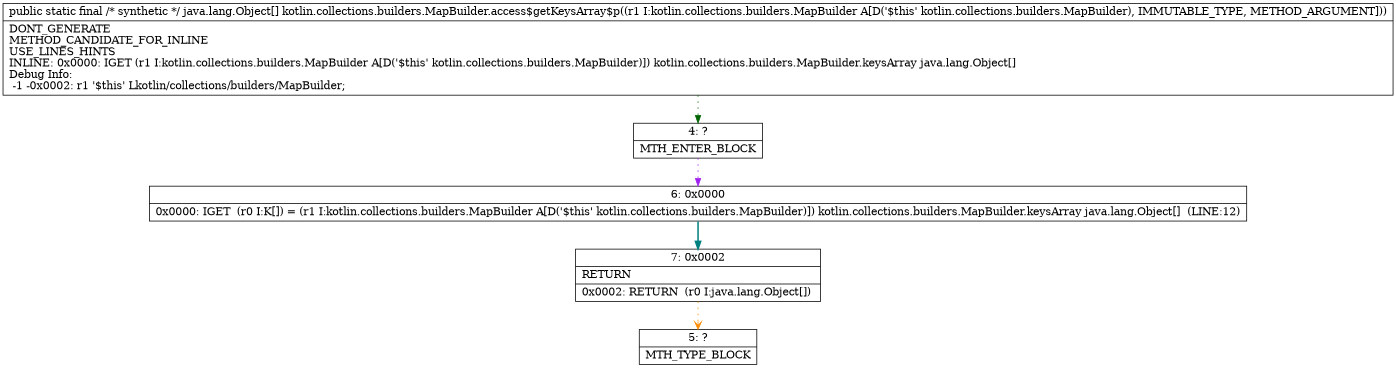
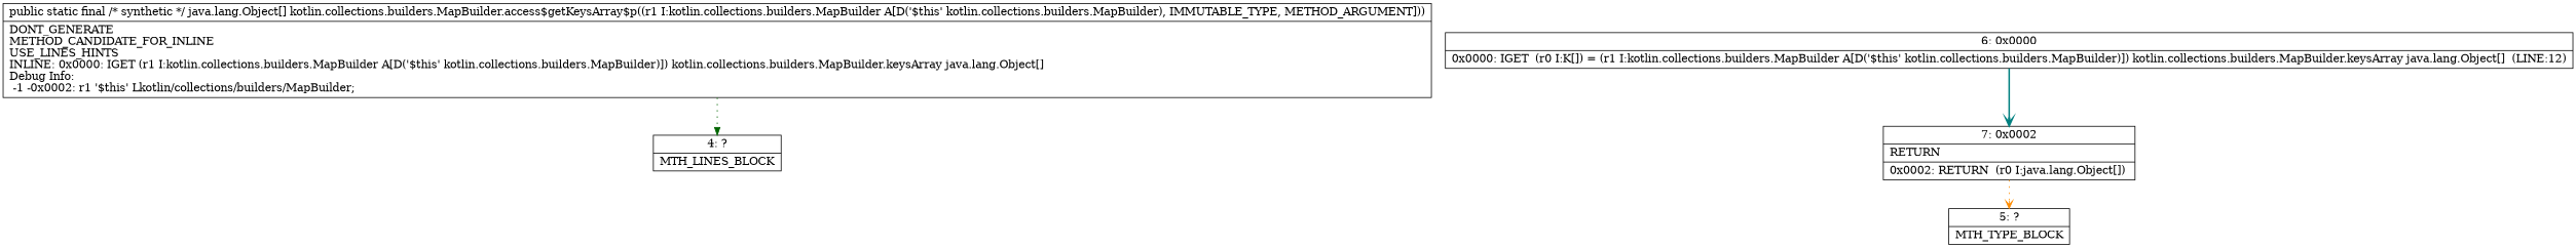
  digraph {
    node [shape=record]
    edge [arrowhead=normal style=dotted]
-   n1 [label="{4\:\ ?|MTH_ENTER_BLOCK\l}"]
+   n1 [label="{4\:\ ?|MTH_LINES_BLOCK\l}"]
    n2 [label="{6\:\ 0x0000|0x0000: IGET  (r0 I:K[]) = (r1 I:kotlin.collections.builders.MapBuilder A[D('$this' kotlin.collections.builders.MapBuilder)]) kotlin.collections.builders.MapBuilder.keysArray java.lang.Object[]  (LINE:12)\l}"]
    n3 [label="{7\:\ 0x0002|RETURN\l|0x0002: RETURN  (r0 I:java.lang.Object[]) \l}"]
    n4 [label="{5\:\ ?|MTH_TYPE_BLOCK\l}"]
    n5 [label="{public static final \/* synthetic *\/ java.lang.Object[] kotlin.collections.builders.MapBuilder.access$getKeysArray$p((r1 I:kotlin.collections.builders.MapBuilder A[D('$this' kotlin.collections.builders.MapBuilder), IMMUTABLE_TYPE, METHOD_ARGUMENT]))  | DONT_GENERATE\lMETHOD_CANDIDATE_FOR_INLINE\lUSE_LINES_HINTS\lINLINE: 0x0000: IGET  (r1 I:kotlin.collections.builders.MapBuilder A[D('$this' kotlin.collections.builders.MapBuilder)]) kotlin.collections.builders.MapBuilder.keysArray java.lang.Object[]\lDebug Info:\l  \-1 \-0x0002: r1 '$this' Lkotlin\/collections\/builders\/MapBuilder;\l}"]
-   n1 -> n2 [color=purple]
-   n2 -> n3 [color=teal style=bold]
+   n2 -> n3 [arrowhead=vee color=teal style=bold]
    n3 -> n4 [arrowhead=vee color=darkorange]
    n5 -> n1 [color=darkgreen]
  }
